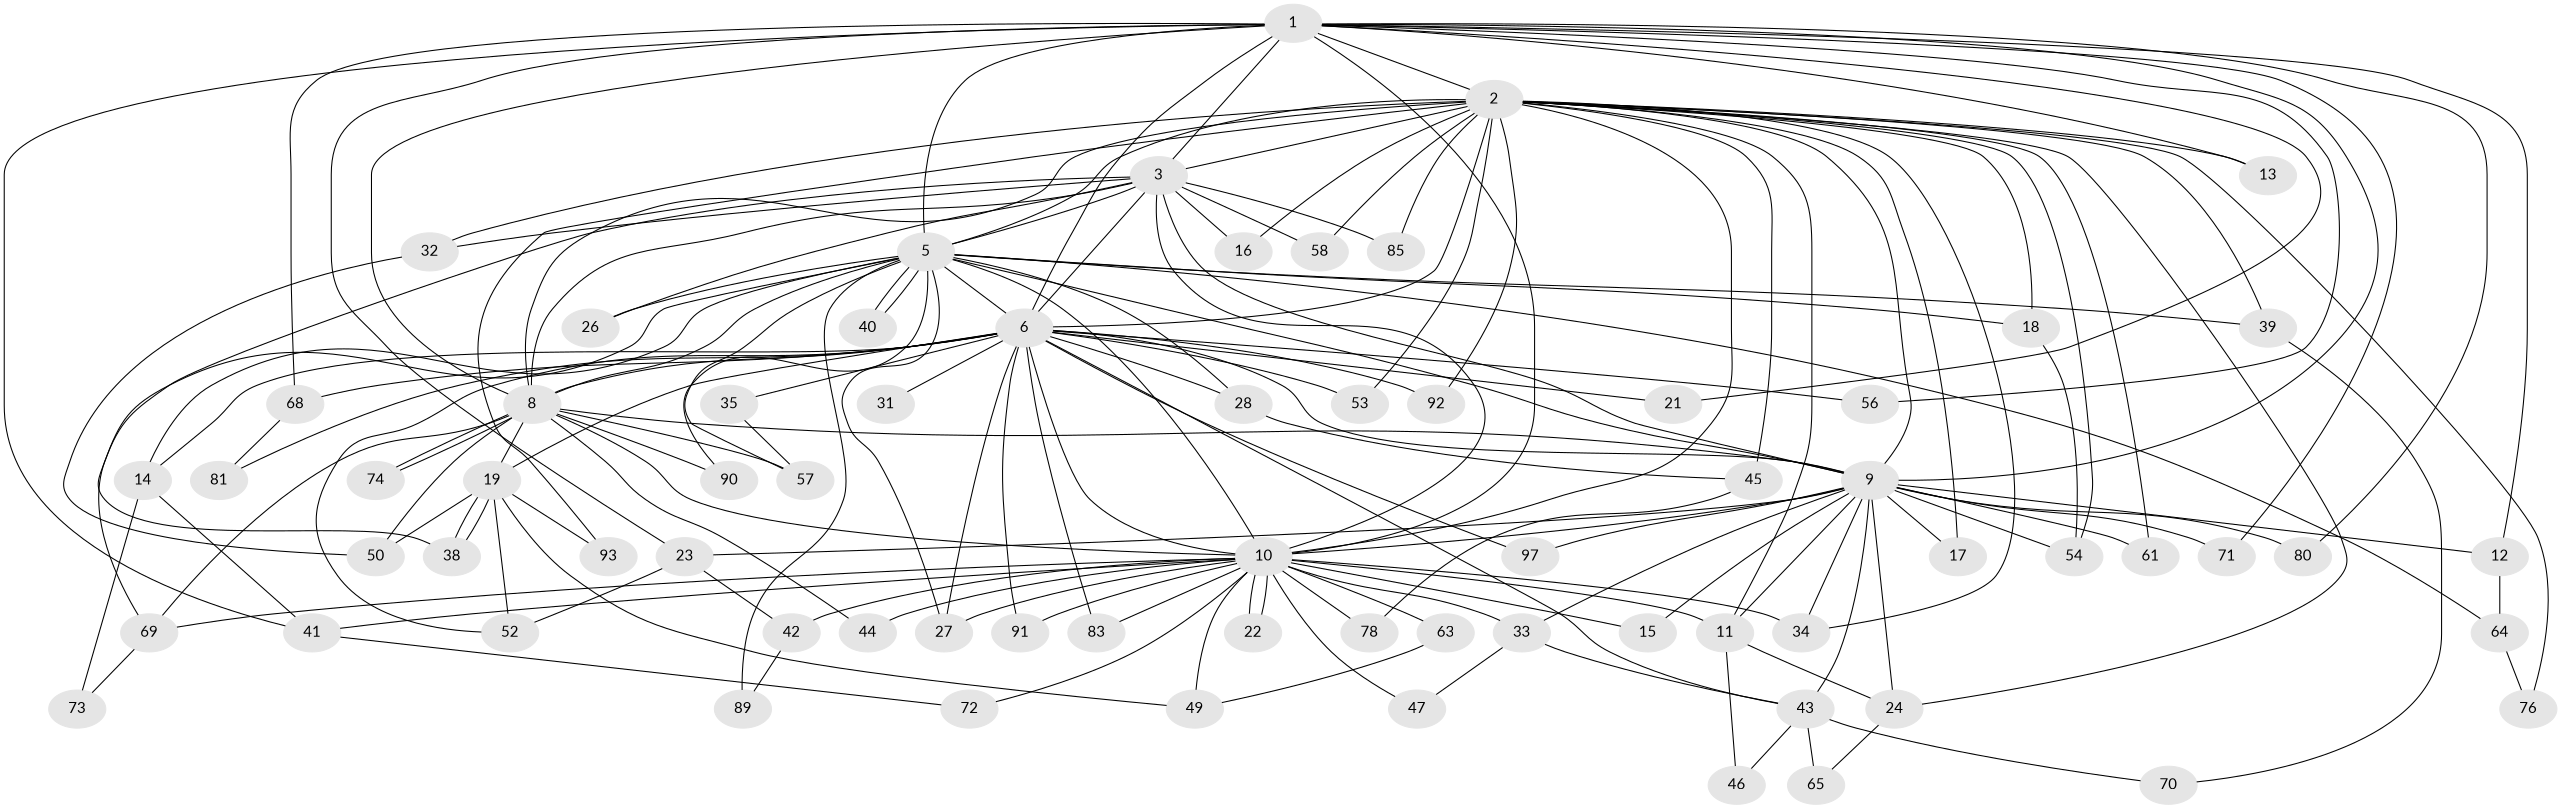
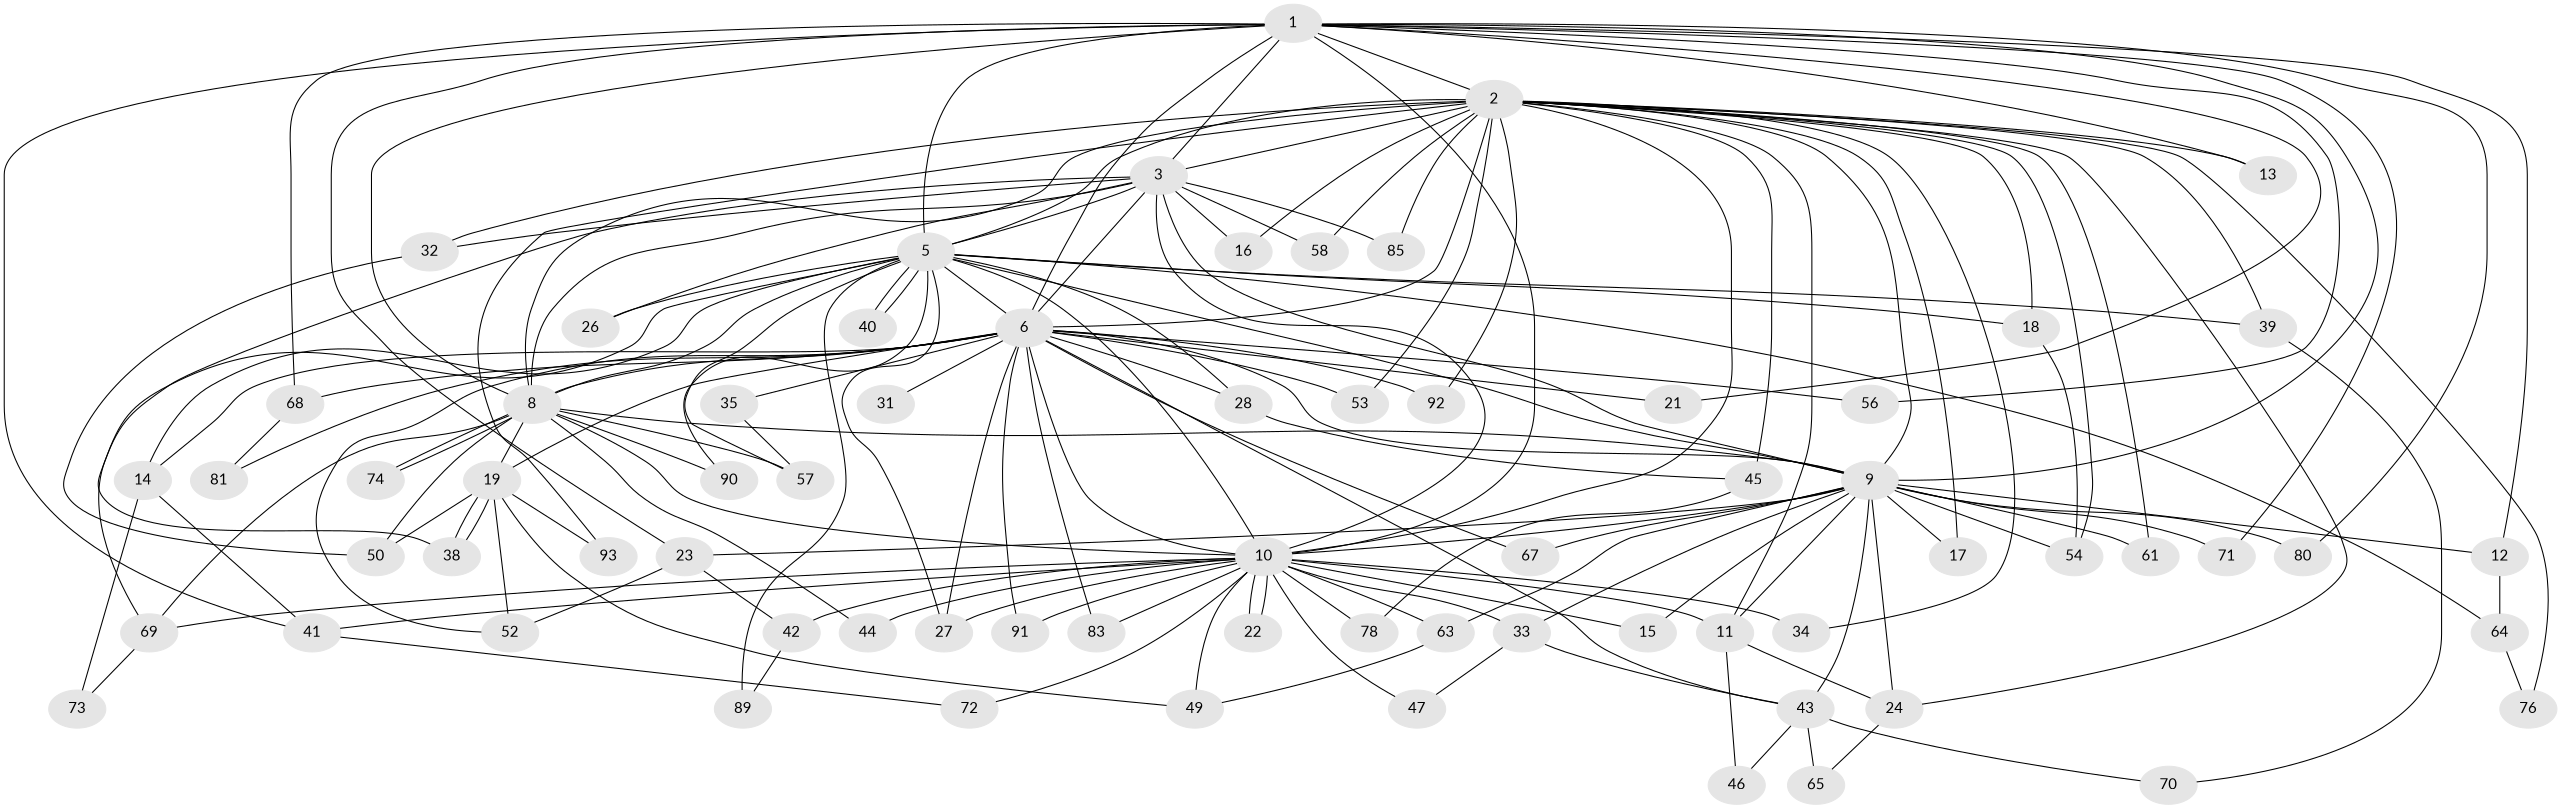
  graph {
    fontname=Lato
    node [color=gray90 fontname=Lato style=filled]
    edge [fontname=Lato]
    1 [super="+29"]
    2 [super="+4"]
    3 [super="+84"]
    5 [super="+25"]
    6 [super="+7"]
    8 [super="+55"]
    9 [super="+37"]
    10 [super="+77"]
    12
    13
    21
    23 [super="+79"]
    41
    56
    68
    71
    80
    11 [super="+20"]
    16
    17
    18
    24 [super="+87"]
    32
    34
    39
    45 [super="+60"]
    53
    54 [super="+62"]
    58
    61
    76
    85
    92
    93
    26
    38 [super="+86"]
    14 [super="+48"]
    27 [super="+36"]
    28
    40
    57
    64
    69 [super="+88"]
    89
    90
    43 [super="+59"]
    19 [super="+30"]
    31
    35 [super="+75"]
    52
-   67 [label=97]
+   67
    81
    83
    91
    44
    50 [super="+66"]
    74
    15
    33
    63 [super="+82"]
    22
    42
    47
    49
    72
    78
    46
    65
    70
    73
    1 -- 2 [weight=2]
    1 -- 3
    1 -- 5
    1 -- 6 [weight=2]
    1 -- 8 [weight=2]
    1 -- 9
    1 -- 10 [weight=2]
    1 -- 12
    1 -- 13
    1 -- 21
    1 -- 23
    1 -- 41
    1 -- 56
    1 -- 68
    1 -- 71
    1 -- 80
    2 -- 3 [weight=2]
    2 -- 5 [weight=2]
    2 -- 6 [weight=4]
    2 -- 8 [weight=2]
    2 -- 9 [weight=2]
    2 -- 10 [weight=3]
    2 -- 13
    2 -- 11
    2 -- 16
    2 -- 17
    2 -- 18
    2 -- 24
    2 -- 32
    2 -- 34
    2 -- 39
    2 -- 45
    2 -- 53
    2 -- 54
    2 -- 58
    2 -- 61
    2 -- 76
    2 -- 85
    2 -- 92
    2 -- 93
    3 -- 5
    3 -- 6 [weight=2]
    3 -- 8
    3 -- 9
    3 -- 10
    3 -- 16
    3 -- 32
    3 -- 58
    3 -- 85
    3 -- 26
    3 -- 38
    5 -- 6 [weight=3]
    5 -- 8
    5 -- 9
    5 -- 10
    5 -- 18
    5 -- 39
    5 -- 26
    5 -- 14
    5 -- 27
    5 -- 28
    5 -- 40
    5 -- 40
    5 -- 57
    5 -- 64
    5 -- 69
    5 -- 89
    5 -- 90
    6 -- 8 [weight=2]
    6 -- 9 [weight=2]
    6 -- 10 [weight=2]
    6 -- 21
    6 -- 56
    6 -- 68
    6 -- 53
    6 -- 92
    6 -- 14
    6 -- 27
    6 -- 28
    6 -- 43
    6 -- 19 [weight=2]
    6 -- 31 [weight=2]
    6 -- 35 [weight=2]
    6 -- 52
    6 -- 67
    6 -- 81
    6 -- 83
    6 -- 91
    8 -- 9
    8 -- 10
    8 -- 57
    8 -- 69
    8 -- 90
    8 -- 19
    8 -- 44
    8 -- 50
    8 -- 74
    8 -- 74
    9 -- 10 [weight=2]
    9 -- 12
    9 -- 23
    9 -- 71
    9 -- 80
    9 -- 11
    9 -- 17
    9 -- 24
    9 -- 54
    9 -- 61
    9 -- 43
    9 -- 67
    9 -- 15
    9 -- 33
-   9 -- 34
+   9 -- 63
    10 -- 41
    10 -- 11
    10 -- 34
    10 -- 27
    10 -- 69
    10 -- 83
    10 -- 91
    10 -- 44
    10 -- 15
    10 -- 33
    10 -- 63
    10 -- 22
    10 -- 22
    10 -- 42
    10 -- 47
    10 -- 49
    10 -- 72
    10 -- 78
    12 -- 64
    23 -- 52
    23 -- 42
    41 -- 72
    68 -- 81
    11 -- 24
    11 -- 46
    18 -- 54
    24 -- 65
    32 -- 50
    39 -- 70
    45 -- 78
    14 -- 41
    14 -- 73
    28 -- 45
    64 -- 76
    69 -- 73
    43 -- 46
    43 -- 65
    43 -- 70
    19 -- 93
    19 -- 38
    19 -- 38
    19 -- 52
    19 -- 50
    19 -- 49
    35 -- 57
    33 -- 43
    33 -- 47
    63 -- 49
    42 -- 89
  }
